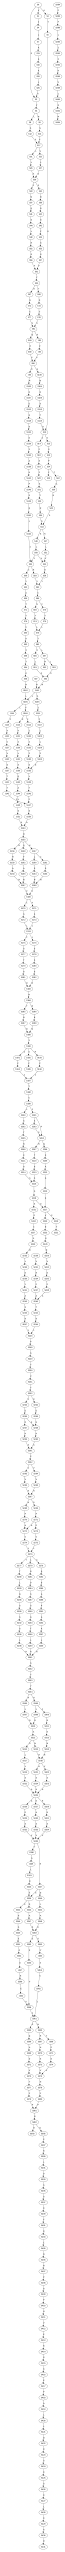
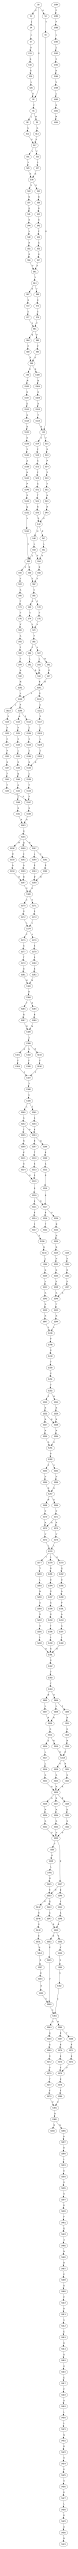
  strict digraph {
    fontname="Liberation Mono"
    node [fontname="Liberation Mono"]
    edge [fontname="Liberation Mono"]
    S0
    S1
    S2
    S3
    S4
    S5
    S6
    S7
    S8
    S9
    S10
    S11
    S12
    S13
    S14
    S15
    S16
    S17
    S18
    S19
    S20
    S21
    S22
    S23
    S24
    S25
    S26
    S27
    S28
    S29
    S30
    S31
    S32
    S33
    S34
    S35
    S36
    S37
    S38
    S39
    S40
    S41
    S42
    S43
    S44
    S45
    S46
    S47
    S48
    S49
    S50
    S51
    S52
    S53
    S54
    S55
    S56
    S57
    S58
    S59
    S60
    S61
    S62
    S63
    S64
    S65
    S66
    S67
    S68
    S69
    S70
    S71
    S72
    S73
    S74
    S75
    S76
    S77
    S78
    S79
    S80
    S81
    S82
    S83
    S84
    S85
    S86
    S87
    S88
    S89
    S90
    S91
    S92
    S93
    S94
    S95
    S96
    S97
    S98
    S99
    S100
    S101
    S102
    S103
    S104
    S105
    S106
    S107
    S108
    S109
    S110
    S111
    S112
    S113
    S114
    S115
    S116
    S117
    S118
    S119
    S120
    S121
    S122
    S123
    S124
    S125
    S126
    S127
    S128
    S129
    S130
    S131
    S132
    S133
    S134
    S135
    S136
    S137
    S138
    S139
    S140
    S141
    S142
    S143
    S144
    S145
    S146
    S147
    S148
    S149
    S150
    S151
    S152
    S153
    S154
    S155
    S156
    S157
    S158
    S159
    S160
    S161
    S162
    S163
    S164
    S165
    S166
    S167
    S168
    S169
    S170
    S171
    S172
    S173
    S174
    S175
    S176
    S177
    S178
    S179
    S180
    S181
    S182
    S183
    S184
    S185
    S186
    S187
    S188
    S189
    S190
    S191
    S192
    S193
    S194
    S195
    S196
    S197
    S198
    S199
    S200
    S201
    S202
    S203
    S204
    S205
    S206
    S207
    S208
    S209
    S210
    S211
    S212
    S213
    S214
    S215
    S216
    S217
    S218
    S219
    S220
    S221
    S222
    S223
    S224
    S226
    S227
    S229
    S230
    S228
    S231
    S232
    S233
    S234
    S235
    S236
    S237
    S238
    S239
    S240
    S241
    S242
    S243
    S244
    S245
    S246
    n247 [label=S847]
    S248
    S249
    S250
    S251
    S252
    S253
    S254
    S255
    S256
    S257
    S258
    S259
    S260
    S261
    S262
    S263
    S264
    S265
    S266
    S267
    S268
    S269
    S270
    S271
    S272
    S273
    S274
    S275
    S276
    S277
    S278
    S279
    S280
    S281
    S282
    S283
    S284
    S285
    S286
    S287
    S288
    S289
    S290
    S291
    S292
    S293
    S294
    S295
    S296
    S297
    S298
    S299
    S300
    S301
    S302
    S303
    S304
    S305
    S306
    S307
    S308
    S309
    S310
    S311
    S312
    S313
    S314
    S315
    S316
    S317
    S318
    S319
    S320
    S321
    S322
    S323
    S324
    S325
    S326
    S327
    S328
    S329
    S330
    S331
    S332
    S333
    S334
    S335
    S336
    S337
    S338
    S339
    S340
    S341
    S342
    S343
    S344
    S345
    S346
    S347
    S348
    S349
    S350
    S351
    S352
    S353
    S354
    S355
    S356
    S357
    S358
    S359
    S360
    S361
    S362
    S363
    S364
    S365
    S366
    S367
    S368
    S369
    S370
    S371
    S372
    S373
    S374
    S375
    S376
    S377
    S378
    S379
    S380
    S381
    S382
    S383
    S385
    S384
    S386
    S387
    S388
    S389
    S390
    S391
    S392
    S393
    S394
    S395
    S396
    S397
    S398
    S399
    S400
    S401
    S402
    S403
    S404
    S405
    S406
    S407
    S408
    S409
    S410
    S411
    S412
    S413
    S414
    S415
    S416
    S417
    S418
    S419
    S420
    S421
    S422
    S423
    S424
    S425
    S426
    S427
    S428
    S429
    S430
    S431
    S0 -> S1 [label=V]
    S0 -> S2 [label=S]
    S0 -> S3 [label=A]
    S1 -> S4 [label=I]
    S2 -> S5 [label=V]
    S3 -> S6 [label=T]
    S4 -> S7 [label=L]
    S5 -> S8 [label=L]
    S5 -> S9 [label=M]
    S6 -> S10 [label=D]
    S7 -> S11 [label=A]
    S8 -> S12 [label=S]
    S9 -> S13 [label=S]
    S10 -> S14 [label=I]
    S10 -> S15 [label=V]
    S11 -> S16 [label=G]
    S12 -> S17 [label=F]
    S13 -> S17 [label=F]
    S14 -> S18 [label=F]
    S15 -> S19 [label=S]
    S16 -> S20 [label=A]
    S17 -> S21 [label=L]
    S17 -> S22 [label=V]
    S18 -> S23 [label=S]
    S19 -> S24 [label=P]
    S20 -> S25 [label=L]
    S21 -> S26 [label=L]
    S22 -> S27 [label=L]
    S23 -> S28 [label=I]
    S24 -> S29 [label=I]
    S25 -> S2 [label=S]
    S26 -> S30 [label=S]
    S27 -> S30 [label=S]
    S28 -> S31 [label=S]
-   S24 -> S32 [label=T]
+   S29 -> S32 [label=T]
    S30 -> S33 [label=I]
    S30 -> S34 [label=S]
    S31 -> S35 [label=T]
    S32 -> S36 [label=A]
    S33 -> S37 [label=W]
    S34 -> S38 [label=W]
    S35 -> S39 [label=R]
    S36 -> S40 [label=R]
    S37 -> S41 [label=Q]
    S38 -> S42 [label=R]
    S39 -> S43 [label=S]
    S40 -> S43 [label=S]
    S41 -> S44 [label=G]
    S42 -> S45 [label=G]
    S43 -> S46 [label=K]
    S43 -> S47 [label=R]
    S44 -> S48 [label=L]
    S45 -> S49 [label=F]
    S46 -> S50 [label=L]
    S47 -> S51 [label=L]
    S48 -> S52 [label=R]
    S49 -> S53 [label=S]
    S50 -> S54 [label=V]
    S50 -> S55 [label=I]
    S51 -> S54 [label=V]
    S52 -> S56 [label=G]
    S53 -> S57 [label=G]
    S54 -> S58 [label=R]
    S55 -> S59 [label=R]
    S55 -> S60 [label=I]
    S56 -> S61 [label=F]
    S57 -> S61 [label=F]
    S58 -> S62 [label=Y]
    S59 -> S62 [label=Y]
    S60 -> S63 [label=Y]
    S61 -> S64 [label=Y]
    S62 -> S65 [label=C]
    S63 -> S66 [label=A]
    S64 -> S67 [label=H]
    S64 -> S68 [label=Y]
    S65 -> S69 [label=S]
    S65 -> S70 [label=C]
    S66 -> S71 [label=T]
    S67 -> S72 [label=G]
    S68 -> S73 [label=K]
    S69 -> S74 [label=Y]
    S70 -> S75 [label=Y]
    S71 -> S76 [label=Y]
    S72 -> S77 [label=C]
    S73 -> S78 [label=C]
    S74 -> S79 [label=L]
    S75 -> S79 [label=L]
    S76 -> S80 [label=V]
    S77 -> S81 [label=V]
    S78 -> S81 [label=V]
    S79 -> S82 [label=T]
    S80 -> S83 [label=A]
    S81 -> S84 [label=Q]
    S81 -> S85 [label=D]
    S82 -> S86 [label=I]
    S82 -> S87 [label=L]
    S83 -> S88 [label=I]
    S84 -> S89 [label=P]
    S85 -> S90 [label=P]
    S86 -> S91 [label=L]
    S87 -> S92 [label=M]
    S87 -> S93 [label=L]
    S88 -> S94 [label=T]
    S89 -> S95 [label=F]
    S90 -> S95 [label=F]
    S91 -> S96 [label=G]
+   S92 -> S97 [label=G]
    S93 -> S96 [label=G]
    S94 -> S98 [label=A]
    S95 -> S99 [label=D]
    S95 -> S100 [label=E]
    S96 -> S101 [label=M]
    S97 -> S101 [label=M]
    S98 -> S102 [label=M]
    S99 -> S103 [label=M]
    S100 -> S104 [label=W]
    S101 -> S105 [label=L]
    S101 -> S106 [label=S]
    S102 -> S105 [label=L]
    S103 -> S107 [label=D]
    S104 -> S108 [label=D]
    S105 -> S109 [label=F]
    S105 -> S110 [label=L]
    S106 -> S111 [label=I]
    S107 -> S112 [label=E]
    S108 -> S113 [label=S]
    S109 -> S114 [label=I]
    S109 -> S115 [label=H]
    S110 -> S116 [label=I]
    S111 -> S117 [label=I]
    S112 -> S118 [label=G]
    S113 -> S119 [label=T]
    S114 -> S120 [label=I]
    S115 -> S121 [label=V]
    S116 -> S122 [label=V]
    S117 -> S123 [label=L]
    S118 -> S124 [label=G]
    S119 -> S10 [label=D]
    S120 -> S125 [label=I]
    S121 -> S126 [label=I]
    S122 -> S127 [label=C]
    S123 -> S128 [label=L]
    S124 -> S129 [label=D]
    S125 -> S130 [label=I]
    S126 -> S131 [label=L]
    S127 -> S132 [label=V]
    S128 -> S133 [label=I]
    S129 -> S134 [label=I]
    S130 -> S135 [label=G]
    S131 -> S136 [label=S]
    S132 -> S137 [label=G]
    S133 -> S135 [label=G]
    S134 -> S138 [label=A]
    S135 -> S139 [label=L]
    S136 -> S140 [label=Q]
    S137 -> S141 [label=T]
    S138 -> S142 [label=K]
    S139 -> S143 [label=T]
    S140 -> S144 [label=A]
    S141 -> S145 [label=T]
    S142 -> S146 [label=P]
    S143 -> S147 [label=F]
    S144 -> S148 [label=L]
    S145 -> S147 [label=F]
    S146 -> S149 [label=S]
    S147 -> S150 [label=G]
    S148 -> S151 [label=G]
    S149 -> S152 [label=Q]
    S150 -> S153 [label=A]
    S151 -> S153 [label=A]
    S152 -> S154 [label=L]
    S153 -> S155 [label=Q]
    S154 -> S55 [label=I]
    S155 -> S156 [label=M]
    S155 -> S157 [label=K]
    S155 -> S158 [label=Q]
    S156 -> S159 [label=M]
    S157 -> S160 [label=L]
    S157 -> S161 [label=I]
    S158 -> S162 [label=F]
    S159 -> S163 [label=A]
    S160 -> S164 [label=G]
    S161 -> S165 [label=G]
    S162 -> S166 [label=A]
    S163 -> S167 [label=W]
    S164 -> S168 [label=W]
    S165 -> S168 [label=W]
    S166 -> S167 [label=W]
    S167 -> S169 [label=P]
    S168 -> S169 [label=P]
    S169 -> S170 [label=I]
    S169 -> S171 [label=V]
    S170 -> S172 [label=S]
    S171 -> S173 [label=S]
    S172 -> S174 [label=L]
    S173 -> S174 [label=L]
    S174 -> S175 [label=I]
    S174 -> S176 [label=L]
    S175 -> S177 [label=S]
    S176 -> S178 [label=S]
    S177 -> S179 [label=T]
    S178 -> S180 [label=S]
    S179 -> S181 [label=G]
    S180 -> S182 [label=G]
    S181 -> S183 [label=M]
    S182 -> S183 [label=M]
    S183 -> S184 [label=M]
    S184 -> S185 [label=T]
    S184 -> S186 [label=M]
    S185 -> S187 [label=N]
    S186 -> S188 [label=N]
    S187 -> S189 [label=W]
    S188 -> S189 [label=W]
    S189 -> S190 [label=I]
    S190 -> S191 [label=A]
    S190 -> S192 [label=S]
    S190 -> S193 [label=M]
    S191 -> S194 [label=F]
    S192 -> S195 [label=F]
    S193 -> S196 [label=F]
    S194 -> S197 [label=I]
    S196 -> S197 [label=I]
    S197 -> S198 [label=T]
    S198 -> S199 [label=V]
    S199 -> S200 [label=L]
    S199 -> S201 [label=I]
    S200 -> S202 [label=S]
    S201 -> S203 [label=S]
-   S201 -> S204 [label=P]
+   S202 -> S204 [label=P]
    S202 -> S205 [label=T]
    S203 -> S204 [label=P]
    S204 -> S206 [label=Q]
    S204 -> S207 [label=N]
    S205 -> S208 [label=N]
    S206 -> S209 [label=K]
    S207 -> S210 [label=T]
    S208 -> S211 [label=K]
    S209 -> S212 [label=A]
    S210 -> S213 [label=G]
    S211 -> S214 [label=G]
    S212 -> S215 [label=G]
    S213 -> S216 [label=S]
    S214 -> S216 [label=S]
    S215 -> S217 [label=D]
    S216 -> S218 [label=G]
    S217 -> S219 [label=P]
    S217 -> S220 [label=V]
    S218 -> S217 [label=D]
    S218 -> S221 [label=E]
    S219 -> S222 [label=T]
    S220 -> S223 [label=N]
    S221 -> S224 [label=P]
    S223 -> S226 [label=G]
    S224 -> S227 [label=C]
    S226 -> S229 [label=Q]
    S227 -> S230 [label=S]
    S229 -> S232 [label=V]
    S230 -> S233 [label=Q]
    S228 -> S231 [label=V]
    S231 -> S234 [label=R]
    S232 -> S235 [label=K]
    S233 -> S236 [label=L]
    S234 -> S237 [label=F]
    S235 -> S238 [label=F]
    S236 -> S239 [label=K]
    S237 -> S240 [label=A]
    S238 -> S240 [label=A]
    S239 -> S241 [label=Y]
    S240 -> S242 [label=T]
    S241 -> S243 [label=A]
    S242 -> S244 [label=G]
    S243 -> S245 [label=S]
    S244 -> S246 [label=L]
    S245 -> n247 [label=G]
    S246 -> S248 [label=P]
    n247 -> S246 [label=L]
    S248 -> S249 [label=S]
    S249 -> S250 [label=Y]
    S250 -> S251 [label=V]
    S251 -> S252 [label=Y]
    S252 -> S253 [label=I]
    S252 -> S254 [label=R]
    S253 -> S255 [label=E]
    S254 -> S256 [label=E]
    S255 -> S257 [label=D]
    S255 -> S258 [label=E]
    S256 -> S258 [label=E]
    S257 -> S259 [label=P]
    S258 -> S260 [label=P]
    S259 -> S261 [label=A]
    S260 -> S261 [label=A]
    S261 -> S262 [label=P]
    S262 -> S263 [label=I]
    S262 -> S264 [label=V]
    S263 -> S265 [label=V]
    S264 -> S266 [label=V]
    S265 -> S267 [label=H]
    S266 -> S267 [label=H]
    S267 -> S268 [label=H]
    S267 -> S269 [label=D]
    S268 -> S270 [label=P]
    S269 -> S271 [label=P]
    S270 -> S272 [label=A]
    S271 -> S272 [label=A]
    S271 -> S273 [label=P]
    S272 -> S274 [label=V]
    S273 -> S275 [label=V]
    S274 -> S276 [label=L]
    S275 -> S276 [label=L]
    S276 -> S277 [label=T]
    S276 -> S278 [label=L]
    S276 -> S279 [label=A]
    S277 -> S280 [label=T]
    S278 -> S281 [label=R]
    S279 -> S282 [label=Q]
    S280 -> S283 [label=L]
    S281 -> S284 [label=D]
    S282 -> S285 [label=D]
    S283 -> S286 [label=N]
    S284 -> S287 [label=S]
    S285 -> S288 [label=A]
    S286 -> S289 [label=S]
    S287 -> S290 [label=S]
    S288 -> S291 [label=P]
    S289 -> S292 [label=S]
    S290 -> S293 [label=G]
    S291 -> S294 [label=A]
    S292 -> S295 [label=S]
    S293 -> S296 [label=T]
    S294 -> S297 [label=A]
    S295 -> S298 [label=L]
    S296 -> S299 [label=L]
    S297 -> S300 [label=L]
    S298 -> S301 [label=R]
    S299 -> S301 [label=R]
    S300 -> S301 [label=R]
    S301 -> S302 [label=S]
    S302 -> S303 [label=Y]
    S303 -> S304 [label=Y]
    S304 -> S305 [label=R]
    S304 -> S306 [label=H]
    S305 -> S307 [label=L]
    S306 -> S308 [label=L]
    S306 -> S309 [label=I]
    S307 -> S310 [label=R]
    S308 -> S310 [label=R]
    S309 -> S311 [label=R]
    S310 -> S312 [label=S]
    S311 -> S313 [label=K]
    S312 -> S314 [label=S]
    S312 -> S315 [label=N]
    S313 -> S316 [label=N]
    S314 -> S317 [label=L]
    S315 -> S318 [label=M]
    S316 -> S318 [label=M]
    S317 -> S319 [label=L]
    S318 -> S320 [label=V]
    S318 -> S321 [label=A]
    S319 -> S322 [label=S]
    S320 -> S323 [label=S]
    S321 -> S324 [label=S]
    S322 -> S325 [label=A]
    S323 -> S325 [label=A]
    S324 -> S325 [label=A]
    S325 -> S326 [label=A]
    S325 -> S327 [label=E]
    S325 -> S328 [label=R]
    S326 -> S329 [label=P]
    S327 -> S330 [label=A]
    S328 -> S331 [label=D]
    S329 -> S332 [label=S]
    S330 -> S333 [label=S]
    S331 -> S334 [label=S]
    S332 -> S335 [label=V]
    S333 -> S335 [label=V]
    S334 -> S335 [label=V]
    S335 -> S336 [label=T]
    S335 -> S337 [label=R]
    S336 -> S338 [label=A]
    S337 -> S339 [label=E]
    S337 -> S340 [label=Q]
    S338 -> S341 [label=L]
    S339 -> S342 [label=E]
    S339 -> S343 [label=Q]
    S340 -> S344 [label=L]
    S341 -> S345 [label=R]
    S342 -> S346 [label=G]
    S343 -> S347 [label=A]
    S344 -> S348 [label=A]
    S345 -> S339 [label=E]
    S346 -> S349 [label=S]
    S347 -> S350 [label=D]
    S348 -> S350 [label=D]
    S349 -> S351 [label=E]
    S350 -> S352 [label=E]
    S350 -> S353 [label=S]
    S351 -> S354 [label=A]
    S352 -> S355 [label=E]
    S353 -> S356 [label=V]
    S354 -> S357 [label=D]
    S355 -> S358 [label=V]
    S356 -> S359 [label=S]
    S357 -> S360 [label=R]
    S358 -> S361 [label=I]
    S359 -> S362 [label=V]
    S360 -> S363 [label=E]
    S361 -> S364 [label=S]
    S361 -> S365 [label=N]
    S362 -> S361 [label=I]
    S363 -> S358 [label=V]
    S364 -> S366 [label=Q]
    S365 -> S367 [label=R]
    S365 -> S368 [label=T]
    S366 -> S369 [label=A]
    S367 -> S370 [label=H]
    S368 -> S371 [label=P]
    S369 -> S372 [label=D]
    S370 -> S373 [label=E]
    S371 -> S374 [label=E]
    S372 -> S375 [label=V]
    S373 -> S376 [label=V]
    S374 -> S376 [label=V]
    S375 -> S377 [label=Y]
    S376 -> S378 [label=H]
    S377 -> S379 [label=F]
    S378 -> S380 [label=F]
    S379 -> S381 [label=P]
    S380 -> S381 [label=P]
    S381 -> S382 [label=R]
    S382 -> S383 [label=R]
    S382 -> S385 [label=N]
    S385 -> S387 [label=P]
    S384 -> S386 [label=F]
    S386 -> S388 [label=F]
    S387 -> S389 [label=R]
    S388 -> S390 [label=L]
    S389 -> S391 [label=L]
    S390 -> S392 [label=I]
    S391 -> S393 [label=D]
    S392 -> S394 [label=I]
    S393 -> S395 [label=S]
    S394 -> S396 [label=K]
    S395 -> S397 [label=S]
    S396 -> S398 [label=V]
    S397 -> S399 [label=D]
    S398 -> S400 [label=L]
    S399 -> S401 [label=F]
    S400 -> S402 [label=G]
    S401 -> S403 [label=Q]
    S402 -> S404 [label=M]
    S403 -> S405 [label=I]
    S405 -> S406 [label=N]
    S406 -> S407 [label=M]
    S407 -> S408 [label=P]
    S408 -> S409 [label=G]
    S409 -> S410 [label=P]
    S410 -> S411 [label=H]
    S411 -> S412 [label=V]
    S412 -> S413 [label=E]
    S413 -> S414 [label=R]
    S414 -> S415 [label=G]
    S415 -> S416 [label=A]
    S416 -> S417 [label=E]
    S417 -> S418 [label=P]
    S418 -> S419 [label=A]
    S419 -> S420 [label=L]
    S420 -> S421 [label=L]
    S421 -> S422 [label=Q]
    S422 -> S423 [label=R]
    S423 -> S424 [label=S]
    S424 -> S425 [label=D]
    S425 -> S426 [label=S]
    S426 -> S427 [label=D]
    S427 -> S428 [label=L]
    S428 -> S429 [label=D]
    S429 -> S430 [label=A]
    S430 -> S431 [label=M]
  }
